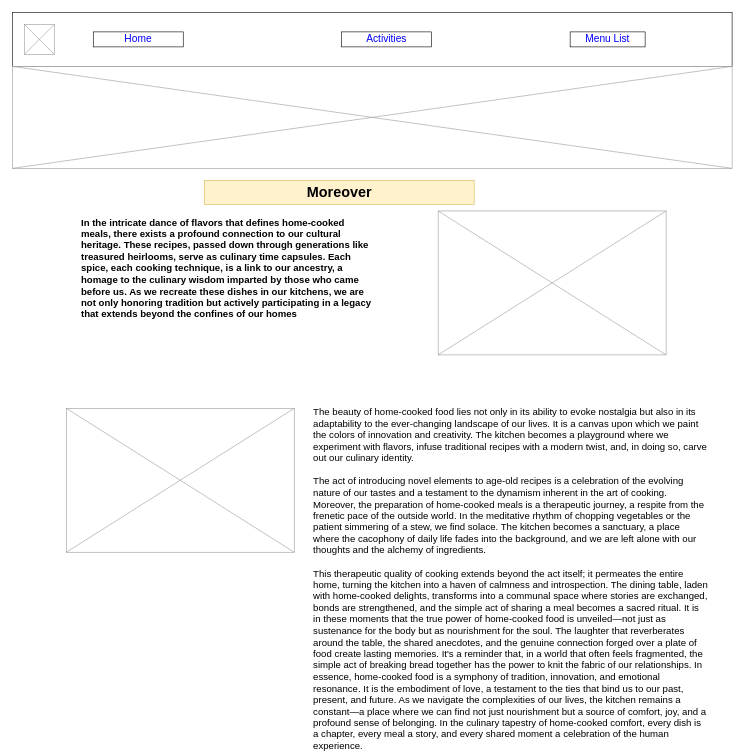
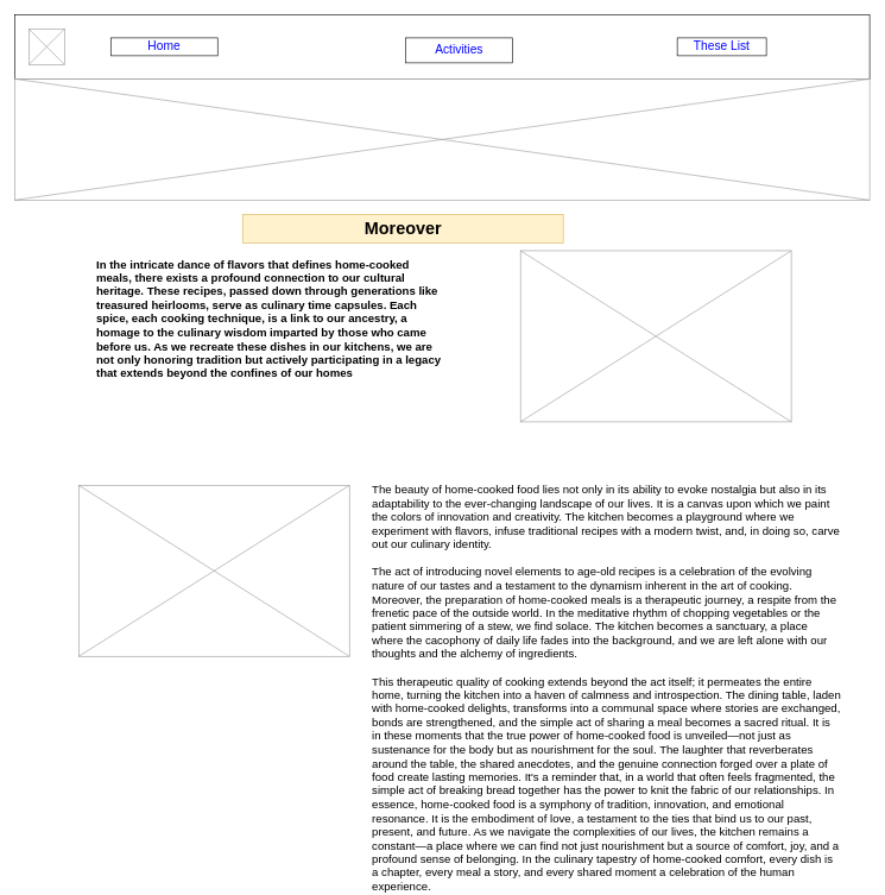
  <mxCell id="0" />
  <mxCell id="1" parent="0" />
  <mxCell id="2" value="" style="rounded=0;whiteSpace=wrap;html=1;" parent="1" vertex="1"><mxGeometry width="1200" height="90" as="geometry" x="20" y="20" /></mxCell>
  <mxCell id="3" value="" style="verticalLabelPosition=bottom;shadow=0;dashed=0;align=center;html=1;verticalAlign=top;strokeWidth=1;shape=mxgraph.mockup.graphics.simpleIcon;strokeColor=#999999;" vertex="1" parent="1"><mxGeometry x="40" y="40" width="50" height="50" as="geometry" /></mxCell>
- <mxCell id="4" value="Menu List" style="strokeColor=inherit;fillColor=inherit;gradientColor=inherit;strokeWidth=1;shadow=0;dashed=0;align=center;html=1;shape=mxgraph.mockup.text.rrect;rSize=0;fontSize=17;fontColor=#0000ff;whiteSpace=wrap;" vertex="1" parent="1"><mxGeometry x="950" y="52.5" width="125" height="25" as="geometry" /></mxCell>
- <mxCell id="5" value="Activities" style="strokeColor=inherit;fillColor=inherit;gradientColor=inherit;strokeWidth=1;shadow=0;dashed=0;align=center;html=1;shape=mxgraph.mockup.text.rrect;rSize=0;fontSize=17;fontColor=#0000ff;whiteSpace=wrap;" vertex="1" parent="1"><mxGeometry x="569" y="52.5" width="150" height="25" as="geometry" /></mxCell>
+ <mxCell id="4" value="These List" style="strokeColor=inherit;fillColor=inherit;gradientColor=inherit;strokeWidth=1;shadow=0;dashed=0;align=center;html=1;shape=mxgraph.mockup.text.rrect;rSize=0;fontSize=17;fontColor=#0000ff;whiteSpace=wrap;" vertex="1" parent="1"><mxGeometry x="950" y="52.5" width="125" height="25" as="geometry" /></mxCell>
+ <mxCell id="5" value="Activities" style="strokeColor=inherit;fillColor=inherit;gradientColor=inherit;strokeWidth=1;shadow=0;dashed=0;align=center;html=1;shape=mxgraph.mockup.text.rrect;rSize=0;fontSize=17;fontColor=#0000ff;whiteSpace=wrap;" vertex="1" parent="1"><mxGeometry x="569" y="52.5" width="150" height="35" as="geometry" /></mxCell>
  <mxCell id="6" value="Home" style="strokeColor=inherit;fillColor=inherit;gradientColor=inherit;strokeWidth=1;shadow=0;dashed=0;align=center;html=1;shape=mxgraph.mockup.text.rrect;rSize=0;fontSize=17;fontColor=#0000ff;whiteSpace=wrap;" vertex="1" parent="1"><mxGeometry x="155" y="52.5" width="150" height="25" as="geometry" /></mxCell>
  <mxCell id="7" value="" style="verticalLabelPosition=bottom;shadow=0;dashed=0;align=center;html=1;verticalAlign=top;strokeWidth=1;shape=mxgraph.mockup.graphics.simpleIcon;strokeColor=#999999;" vertex="1" parent="1"><mxGeometry y="110" width="1200" height="170" as="geometry" x="20" /></mxCell>
  <mxCell id="8" value="" style="verticalLabelPosition=bottom;shadow=0;dashed=0;align=center;html=1;verticalAlign=top;strokeWidth=1;shape=mxgraph.mockup.graphics.simpleIcon;strokeColor=#999999;" vertex="1" parent="1"><mxGeometry x="730" y="351" width="380" height="240" as="geometry" /></mxCell>
  <mxCell id="9" value="Moreover" style="text;strokeColor=#d6b656;fillColor=#fff2cc;html=1;fontSize=24;fontStyle=1;verticalAlign=middle;align=center;" vertex="1" parent="1"><mxGeometry x="340" y="300" width="450" height="40" as="geometry" /></mxCell>
  <mxCell id="10" value="&lt;h1 style=&quot;font-size: 16px;&quot;&gt;In the intricate dance of flavors that defines home-cooked meals, there exists a profound connection to our cultural heritage. These recipes, passed down through generations like treasured heirlooms, serve as culinary time capsules. Each spice, each cooking technique, is a link to our ancestry, a homage to the culinary wisdom imparted by those who came before us. As we recreate these dishes in our kitchens, we are not only honoring tradition but actively participating in a legacy that extends beyond the confines of our homes&lt;br&gt;&lt;/h1&gt;" style="text;html=1;strokeColor=none;fillColor=none;spacing=5;spacingTop=-20;whiteSpace=wrap;overflow=hidden;rounded=0;" vertex="1" parent="1"><mxGeometry x="130" y="360" width="500" height="210" as="geometry" /></mxCell>
  <mxCell id="11" value="The beauty of home-cooked food lies not only in its ability to evoke nostalgia but also in its adaptability to the ever-changing landscape of our lives. It is a canvas upon which we paint the colors of innovation and creativity. The kitchen becomes a playground where we experiment with flavors, infuse traditional recipes with a modern twist, and, in doing so, carve out our culinary identity. &lt;br&gt;&lt;br&gt;The act of introducing novel elements to age-old recipes is a celebration of the evolving nature of our tastes and a testament to the dynamism inherent in the art of cooking. Moreover, the preparation of home-cooked meals is a therapeutic journey, a respite from the frenetic pace of the outside world. In the meditative rhythm of chopping vegetables or the patient simmering of a stew, we find solace. The kitchen becomes a sanctuary, a place where the cacophony of daily life fades into the background, and we are left alone with our thoughts and the alchemy of ingredients. &lt;br&gt;&lt;br&gt;This therapeutic quality of cooking extends beyond the act itself; it permeates the entire home, turning the kitchen into a haven of calmness and introspection. The dining table, laden with home-cooked delights, transforms into a communal space where stories are exchanged, bonds are strengthened, and the simple act of sharing a meal becomes a sacred ritual. It is in these moments that the true power of home-cooked food is unveiled—not just as sustenance for the body but as nourishment for the soul. The laughter that reverberates around the table, the shared anecdotes, and the genuine connection forged over a plate of food create lasting memories. It's a reminder that, in a world that often feels fragmented, the simple act of breaking bread together has the power to knit the fabric of our relationships. In essence, home-cooked food is a symphony of tradition, innovation, and emotional resonance. It is the embodiment of love, a testament to the ties that bind us to our past, present, and future. As we navigate the complexities of our lives, the kitchen remains a constant—a place where we can find not just nourishment but a source of comfort, joy, and a profound sense of belonging. In the culinary tapestry of home-cooked comfort, every dish is a chapter, every meal a story, and every shared moment a celebration of the human experience." style="text;html=1;strokeColor=none;fillColor=none;align=left;verticalAlign=top;whiteSpace=wrap;rounded=0;fontSize=16;" vertex="1" parent="1"><mxGeometry x="520" y="670" width="660" height="520" as="geometry" /></mxCell>
  <mxCell id="12" value="" style="verticalLabelPosition=bottom;shadow=0;dashed=0;align=center;html=1;verticalAlign=top;strokeWidth=1;shape=mxgraph.mockup.graphics.simpleIcon;strokeColor=#999999;" vertex="1" parent="1"><mxGeometry x="110" y="680" width="380" height="240" as="geometry" /></mxCell>
